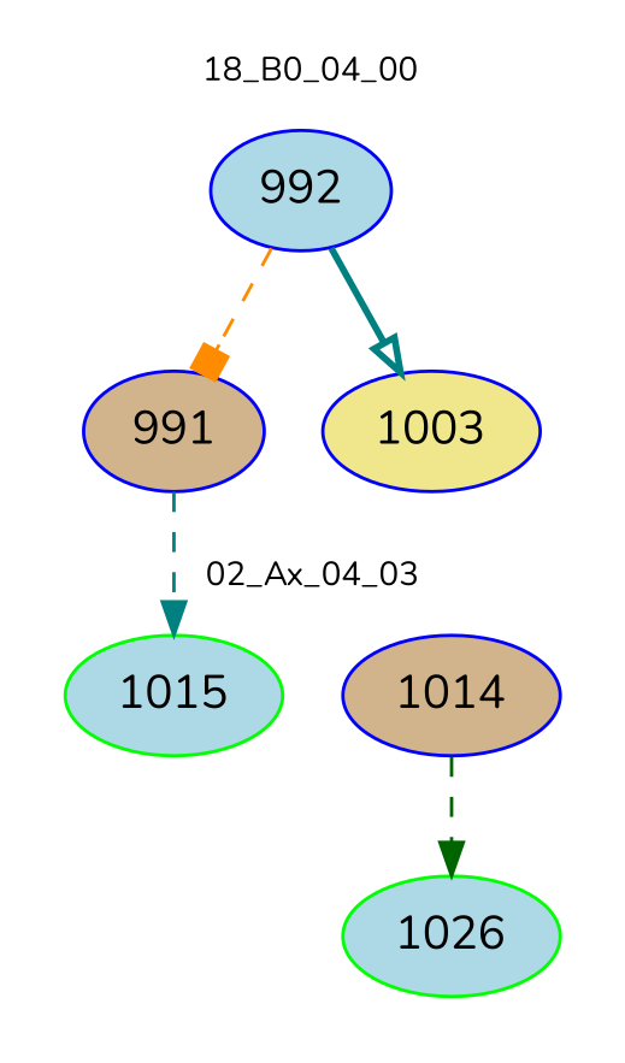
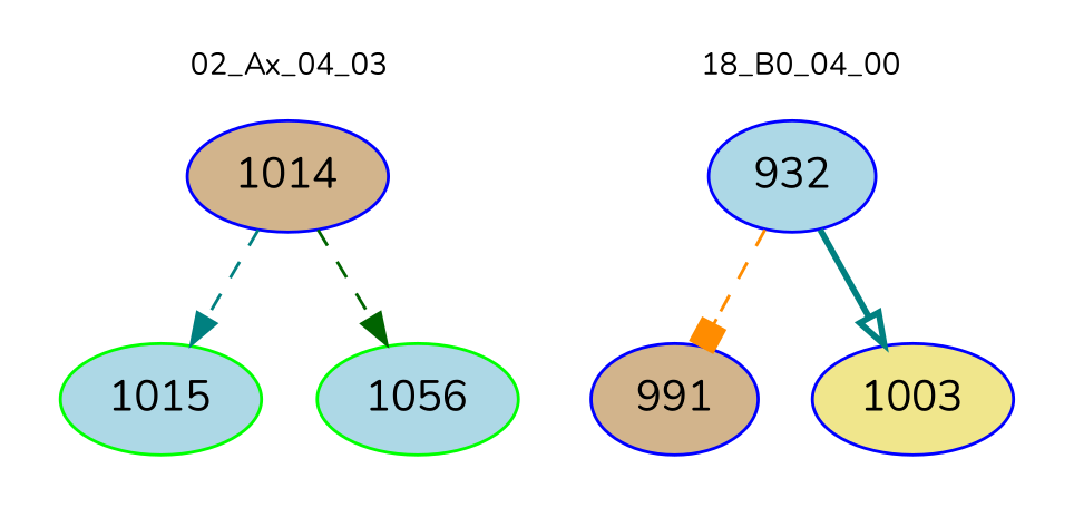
  digraph {
    fontname=Nunito
    node [color=blue fillcolor=lightblue fontname=Nunito style=filled]
    edge [arrowhead=normal color=teal fontname=Nunito style=dashed]
    n1 [fillcolor=tan label=1014]
    n2 [color=green label=1015]
-   n3 [color=green label=1026]
-   n4 [label=992]
+   n3 [color=green label=1056]
+   n4 [label=932]
    n5 [fillcolor=tan label=991]
    n6 [fillcolor=khaki label=1003]
    subgraph cluster_1 {
      color=white
      fontsize=10
      label="02_Ax_04_03"
      n1
      n2
      n3
    }
    subgraph cluster_2 {
      color=white
      fontsize=10
      label="18_B0_04_00"
      n4
      n5
      n6
    }
-   n5 -> n2
+   n1 -> n2
    n1 -> n3 [color=darkgreen]
    n4 -> n5 [arrowhead=box color=darkorange]
    n4 -> n6 [arrowhead=onormal style=bold]
  }
